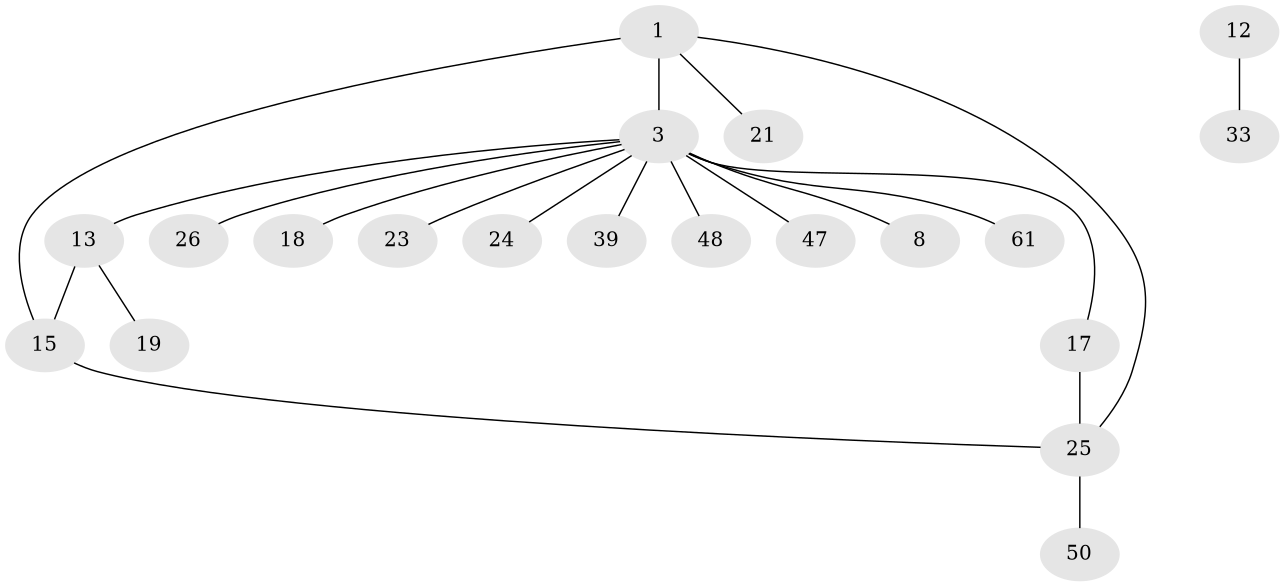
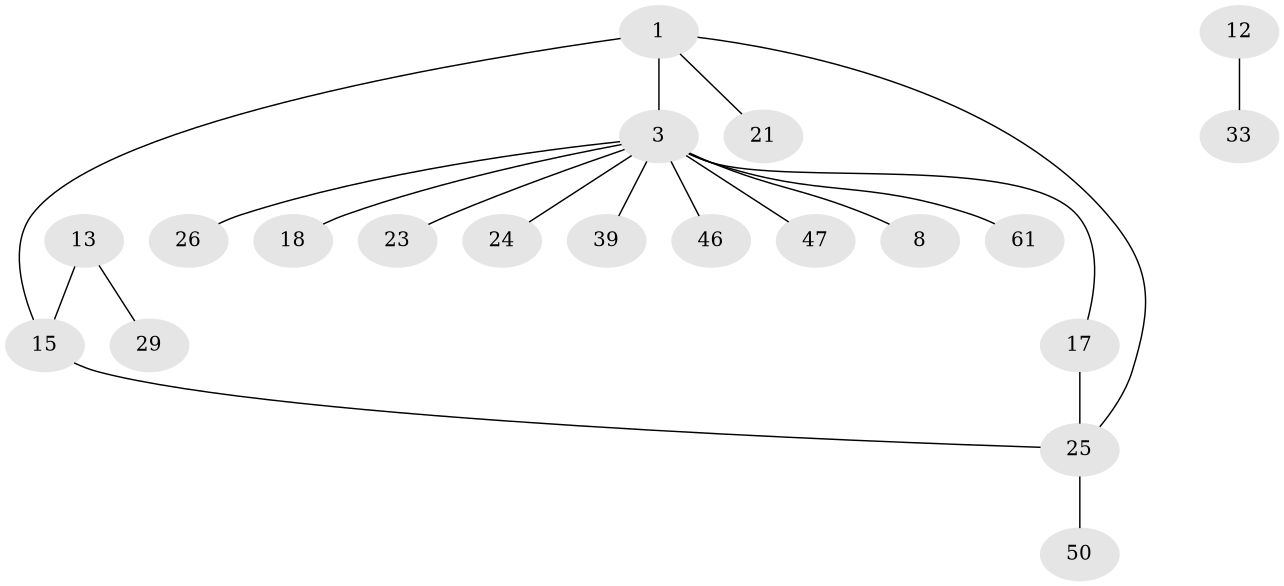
  graph {
    fontname="DejaVu Serif"
    node [color=gray90 fontname="DejaVu Serif" style=filled]
    edge [fontname="DejaVu Serif"]
    1 [super="+10+26+2+42"]
    3 [super="+4+9+27+5"]
    15
    21
    25 [super="+48+36"]
    8 [super="+22+34+49"]
    n7 [label=61]
    13 [super="+14+35+20+38+40"]
    n9 [label=26]
    17 [super="+31+28"]
    18
    23
    24
    39
-   46 [label=48]
+   46
    47
    12
    33
-   29 [super="+44+45" label=19]
+   29 [super="+44+45"]
    n20 [label=50 super="+50"]
    1 -- 3 [weight=5]
    1 -- 15
    1 -- 21
    1 -- 25
    3 -- 8 [weight=2]
    3 -- n7
-   3 -- 13
    3 -- n9
    3 -- 17
    3 -- 18
    3 -- 23
    3 -- 24
    3 -- 39
    3 -- 46
    3 -- 47
    15 -- 25
    25 -- n20
    13 -- 15
    13 -- 29
    17 -- 25
    12 -- 33
  }
